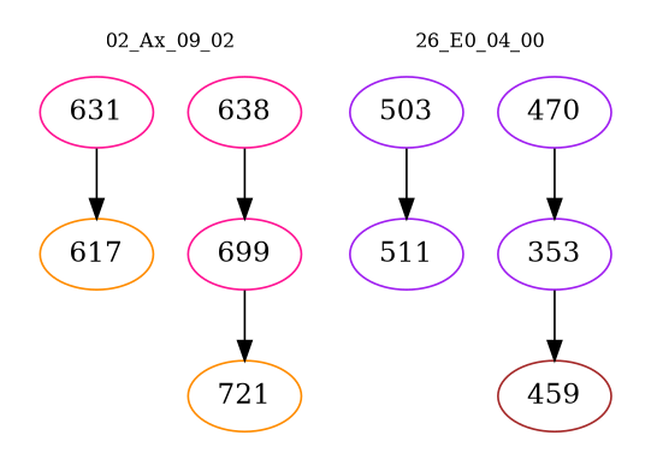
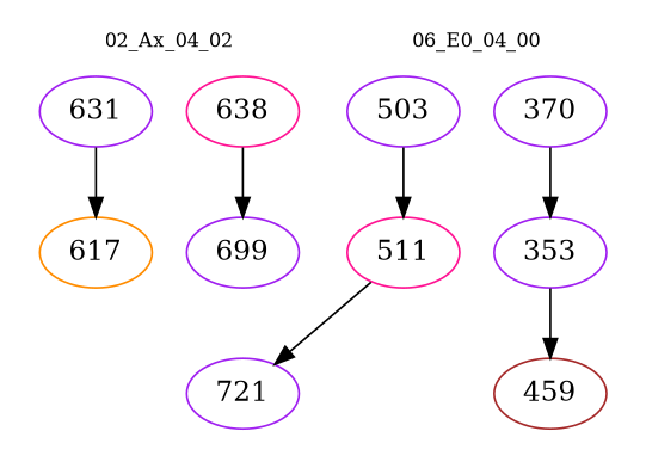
  digraph {
    node [color=purple]
    edge [color=black]
    n1 [color=deeppink label=638]
-   n2 [color=deeppink label=631]
-   n3 [color=deeppink label=699]
+   n2 [label=631]
+   n3 [label=699]
    n4 [color=darkorange label=617]
-   n5 [color=darkorange label=721]
-   n6 [label=470]
+   n5 [label=721]
+   n6 [label=370]
    n7 [label=353]
    n8 [label=503]
    n9 [color=brown label=459]
-   n10 [label=511]
+   n10 [color=deeppink label=511]
    subgraph cluster_1 {
      color=white
      fontsize=10
-     label="02_Ax_09_02"
+     label="02_Ax_04_02"
      n1
      n2
      n3
      n4
      n5
    }
    subgraph cluster_2 {
      color=white
      fontsize=10
-     label="26_E0_04_00"
+     label="06_E0_04_00"
      n6
      n7
      n8
      n9
      n10
    }
    n1 -> n3
    n2 -> n4
-   n3 -> n5
+   n10 -> n5
    n6 -> n7
    n7 -> n9
    n8 -> n10
  }
